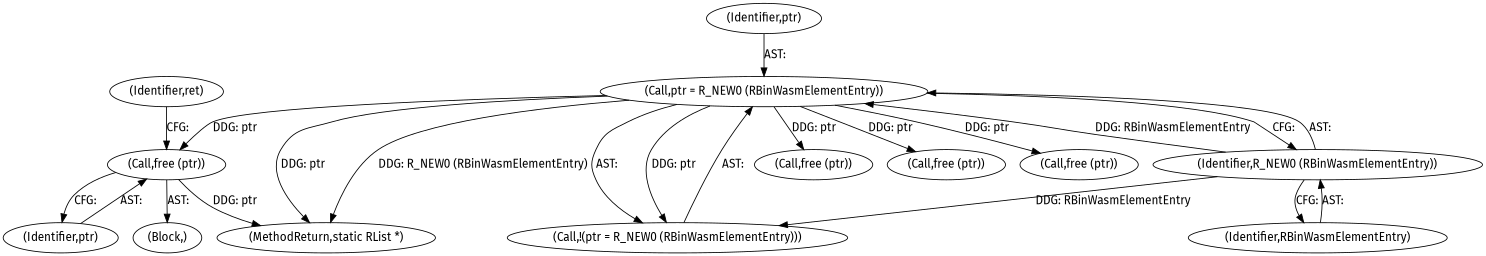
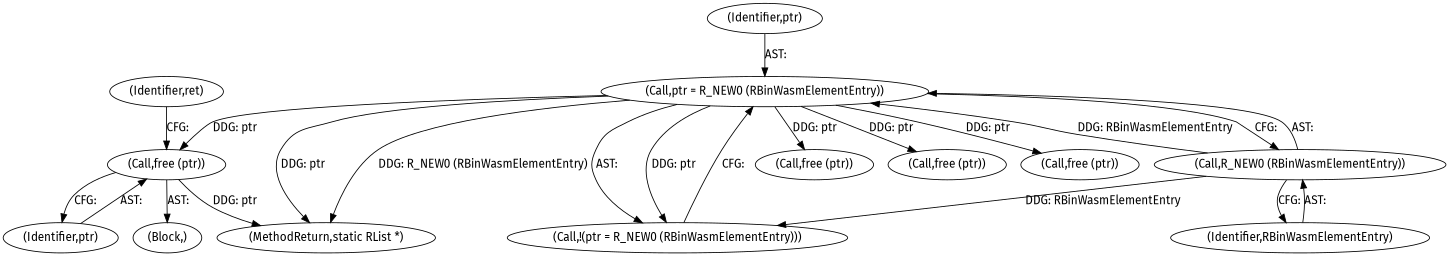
  digraph {
    fontname="Fira Sans"
    node [fontname="Fira Sans"]
    edge [fontname="Fira Sans"]
    n1 [label="(Call,free (ptr))"]
    n2 [label="(Block,)"]
    n3 [label="(Identifier,ptr)"]
    n4 [label="(MethodReturn,static RList *)"]
    n5 [label="(Call,ptr = R_NEW0 (RBinWasmElementEntry))"]
-   n6 [label="(Identifier,R_NEW0 (RBinWasmElementEntry))"]
+   n6 [label="(Call,R_NEW0 (RBinWasmElementEntry))"]
    n7 [label="(Call,free (ptr))"]
    n8 [label="(Call,!(ptr = R_NEW0 (RBinWasmElementEntry)))"]
    n9 [label="(Call,free (ptr))"]
    n10 [label="(Call,free (ptr))"]
    n11 [label="(Identifier,RBinWasmElementEntry)"]
    n12 [label="(Identifier,ptr)"]
    n13 [label="(Identifier,ret)"]
    n1 -> n2 [label="AST: "]
    n1 -> n3 [label="CFG: "]
    n1 -> n4 [label="DDG: ptr"]
    n3 -> n1 [label="AST: "]
    n5 -> n1 [label="DDG: ptr"]
    n5 -> n4 [label="DDG: ptr"]
    n5 -> n4 [label="DDG: R_NEW0 (RBinWasmElementEntry)"]
    n5 -> n6 [label="CFG: "]
    n5 -> n7 [label="DDG: ptr"]
    n5 -> n8 [label="AST: "]
    n5 -> n8 [label="DDG: ptr"]
    n5 -> n9 [label="DDG: ptr"]
    n5 -> n10 [label="DDG: ptr"]
    n6 -> n5 [label="AST: "]
    n6 -> n5 [label="DDG: RBinWasmElementEntry"]
    n6 -> n8 [label="DDG: RBinWasmElementEntry"]
    n6 -> n11 [label="CFG: "]
-   n8 -> n5 [label="AST: "]
+   n8 -> n5 [label="CFG: "]
    n11 -> n6 [label="AST: "]
    n12 -> n5 [label="AST: "]
    n13 -> n1 [label="CFG: "]
  }
